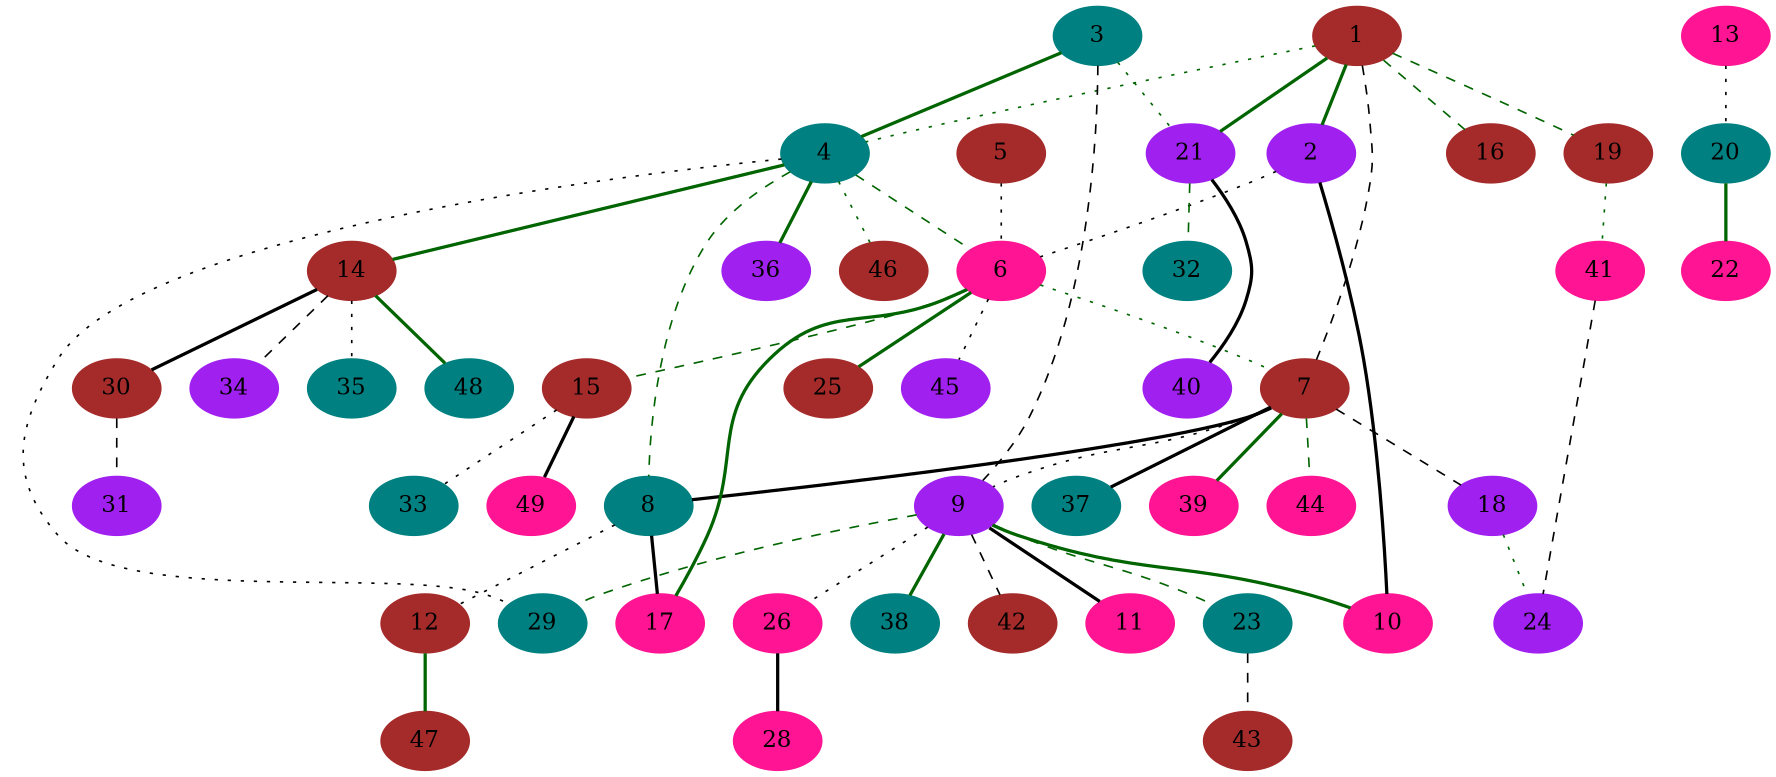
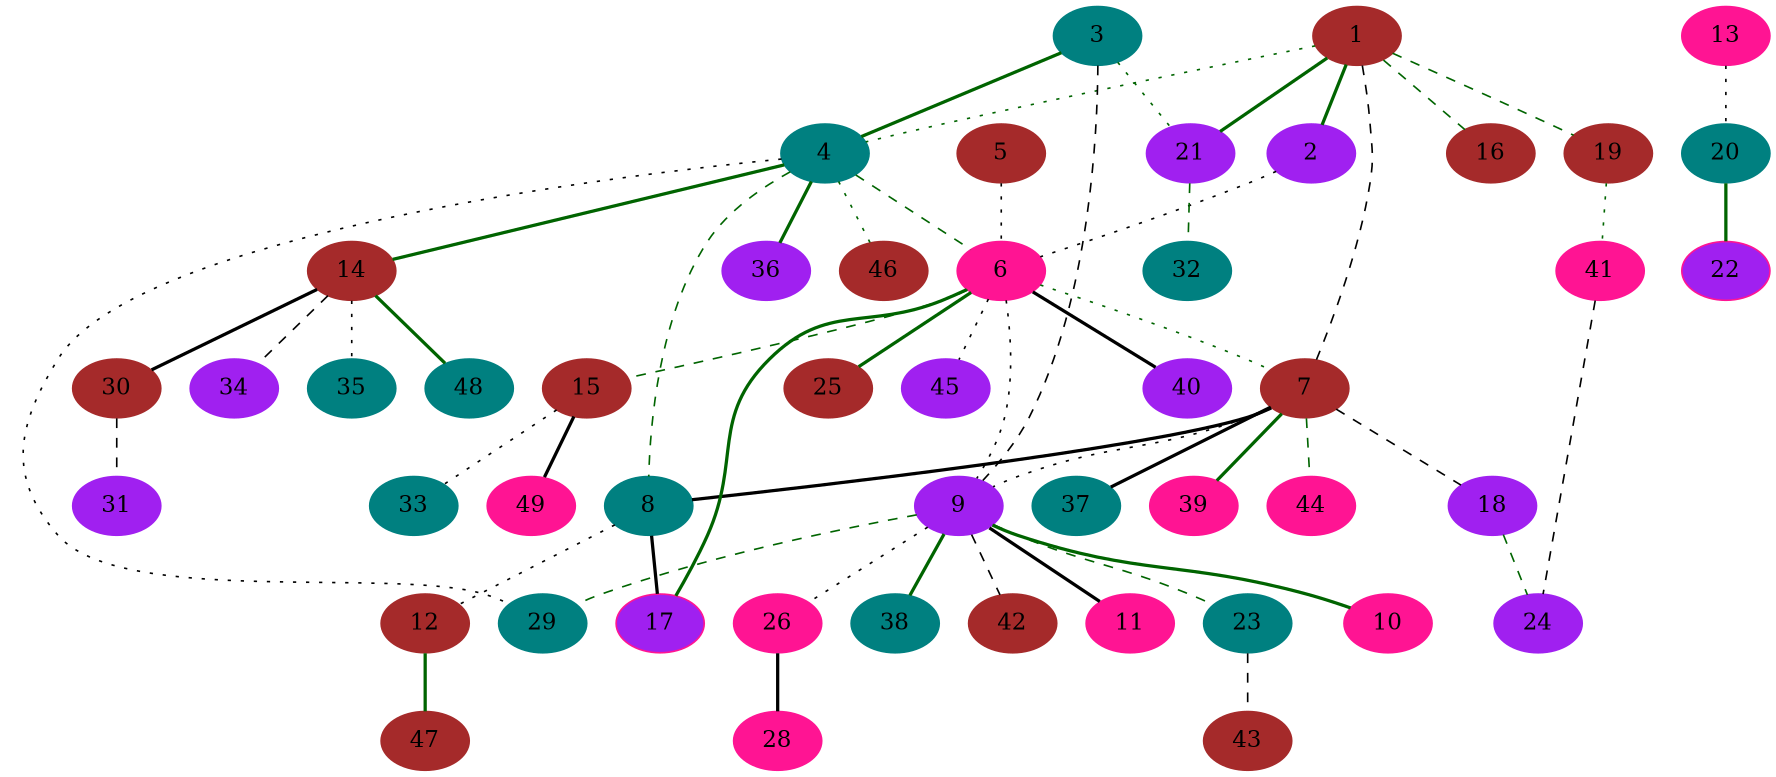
  graph {
    node [color=brown style=filled]
    edge [color=black style=bold]
    2 [color=purple]
    1
    4 [color=teal]
    7
    16
    19
    21 [color=purple]
    6 [color=deeppink]
    10 [color=deeppink]
    8 [color=teal]
    14
    29 [color=teal]
    36 [color=purple]
    46
    9 [color=purple]
    18 [color=purple]
    37 [color=teal]
    39 [color=deeppink]
    44 [color=deeppink]
    41 [color=deeppink]
    32 [color=teal]
    15
    25
    40 [color=purple]
    45 [color=purple]
-   17 [color=deeppink]
+   17 [color=deeppink fillcolor=purple]
    3 [color=teal]
    11 [color=deeppink]
    23 [color=teal]
    26 [color=deeppink]
    38 [color=teal]
    42
    12
    30
    34 [color=purple]
    35 [color=teal]
    48 [color=teal]
    5
    13 [color=deeppink]
    20 [color=teal]
    33 [color=teal]
    49 [color=deeppink]
    24 [color=purple]
    47
    43
    28 [color=deeppink]
-   22 [color=deeppink]
+   22 [color=deeppink fillcolor=purple]
    31 [color=purple]
    2 -- 6 [style=dotted]
-   2 -- 10
    1 -- 2 [color=darkgreen]
    1 -- 4 [color=darkgreen style=dotted]
    1 -- 7 [style=dashed]
    1 -- 16 [color=darkgreen style=dashed]
    1 -- 19 [color=darkgreen style=dashed]
    1 -- 21 [color=darkgreen]
    4 -- 6 [color=darkgreen style=dashed]
    4 -- 8 [color=darkgreen style=dashed]
    4 -- 14 [color=darkgreen]
    4 -- 29 [style=dotted]
    4 -- 36 [color=darkgreen]
    4 -- 46 [color=darkgreen style=dotted]
    7 -- 8
    7 -- 9 [style=dotted]
    7 -- 18 [style=dashed]
    7 -- 37
    7 -- 39 [color=darkgreen]
    7 -- 44 [color=darkgreen style=dashed]
    19 -- 41 [color=darkgreen style=dotted]
    21 -- 32 [color=darkgreen style=dashed]
    6 -- 7 [color=darkgreen style=dotted]
+   6 -- 9 [style=dotted]
    6 -- 15 [color=darkgreen style=dashed]
    6 -- 25 [color=darkgreen]
-   21 -- 40
+   6 -- 40
    6 -- 45 [style=dotted]
    6 -- 17 [color=darkgreen]
    8 -- 17
    8 -- 12 [style=dotted]
    14 -- 30
    14 -- 34 [style=dashed]
    14 -- 35 [style=dotted]
    14 -- 48 [color=darkgreen]
    9 -- 10 [color=darkgreen]
    9 -- 29 [color=darkgreen style=dashed]
    9 -- 11
    9 -- 23 [color=darkgreen style=dashed]
    9 -- 26 [style=dotted]
    9 -- 38 [color=darkgreen]
    9 -- 42 [style=dashed]
-   18 -- 24 [color=darkgreen style=dotted]
+   18 -- 24 [color=darkgreen style=dashed]
    41 -- 24 [style=dashed]
    15 -- 33 [style=dotted]
    15 -- 49
    3 -- 4 [color=darkgreen]
    3 -- 21 [color=darkgreen style=dotted]
    3 -- 9 [style=dashed]
    23 -- 43 [style=dashed]
    26 -- 28
    12 -- 47 [color=darkgreen]
    30 -- 31 [style=dashed]
    5 -- 6 [style=dotted]
    13 -- 20 [style=dotted]
    20 -- 22 [color=darkgreen]
  }
